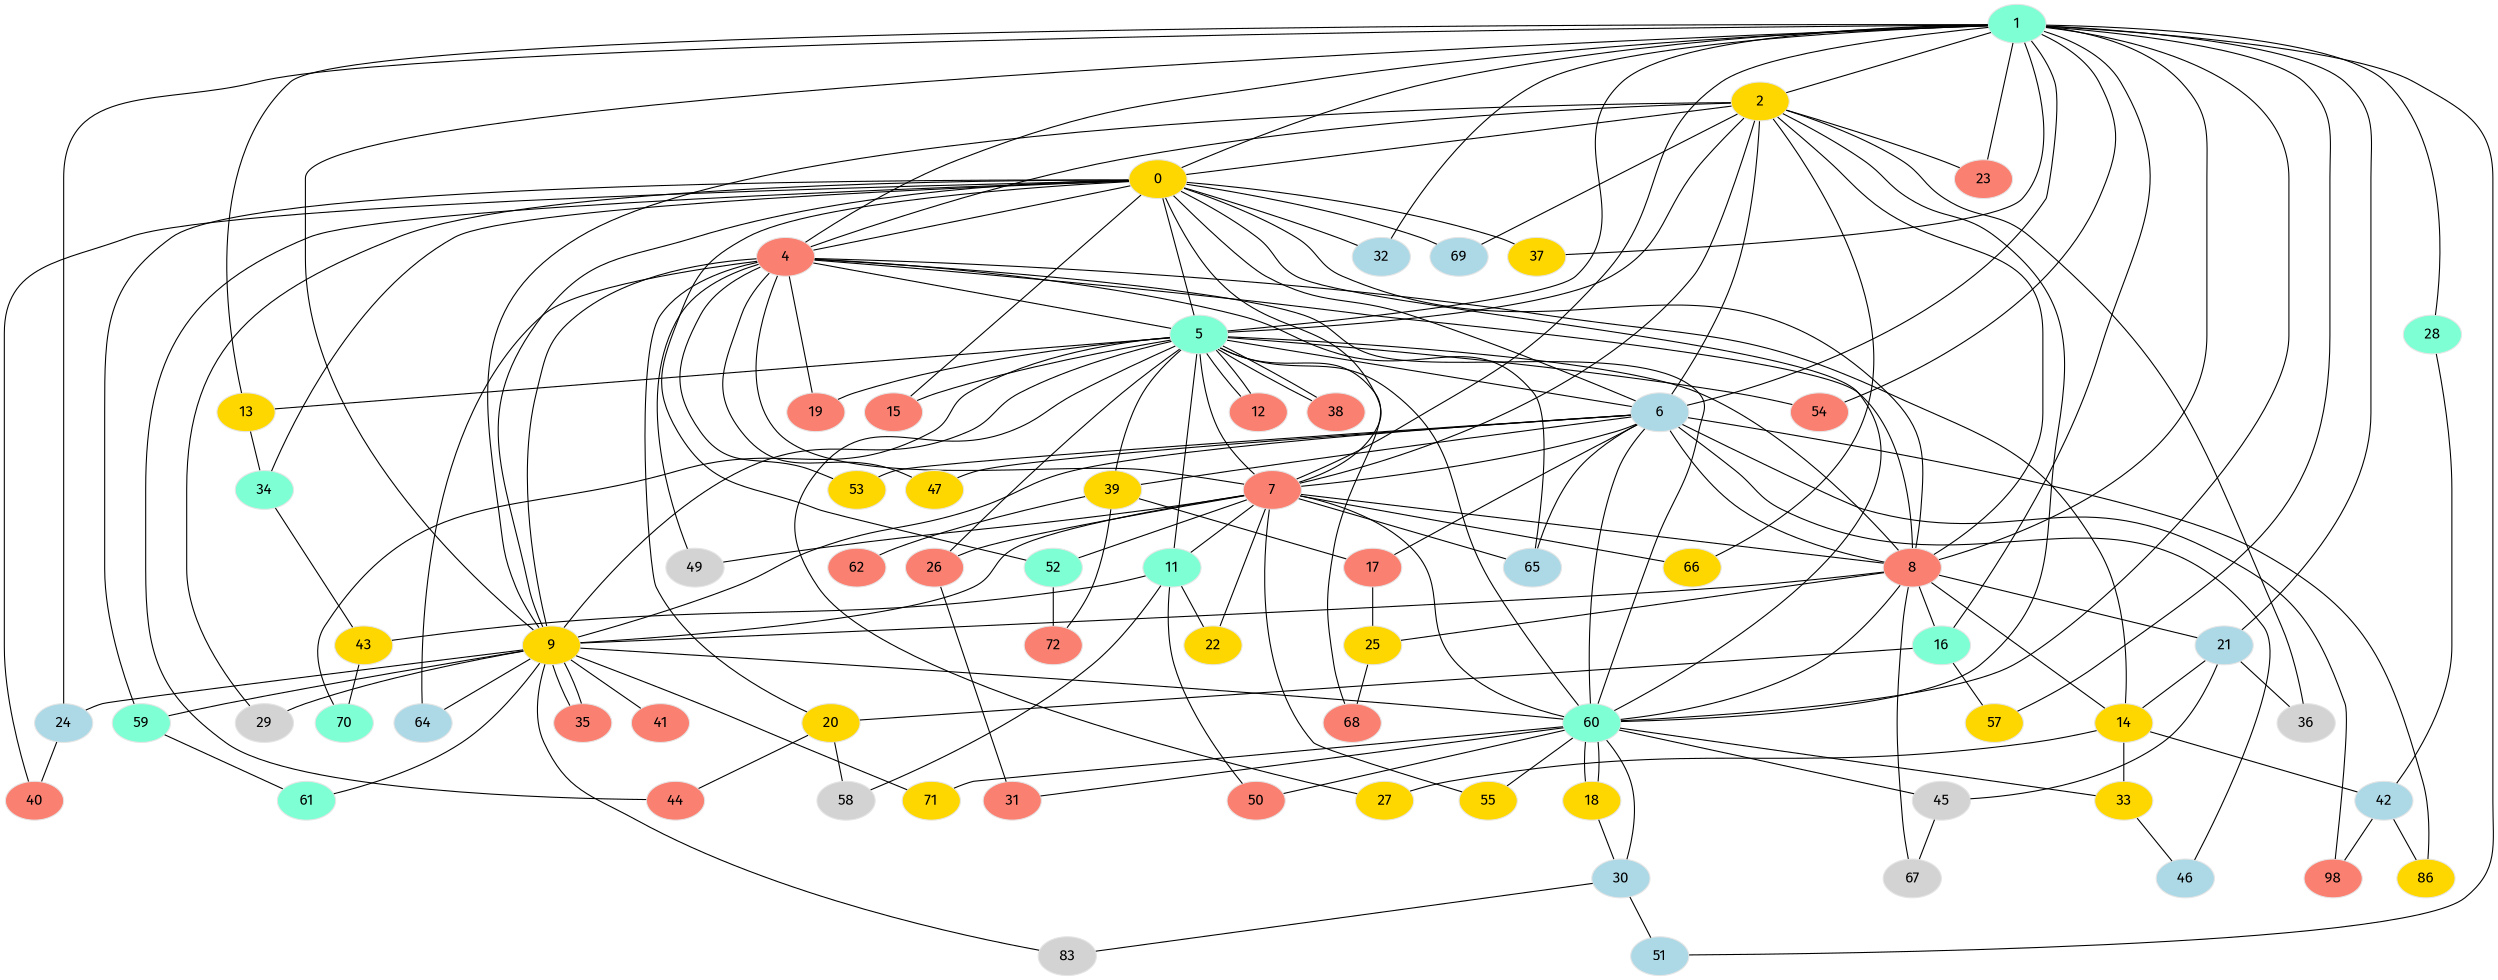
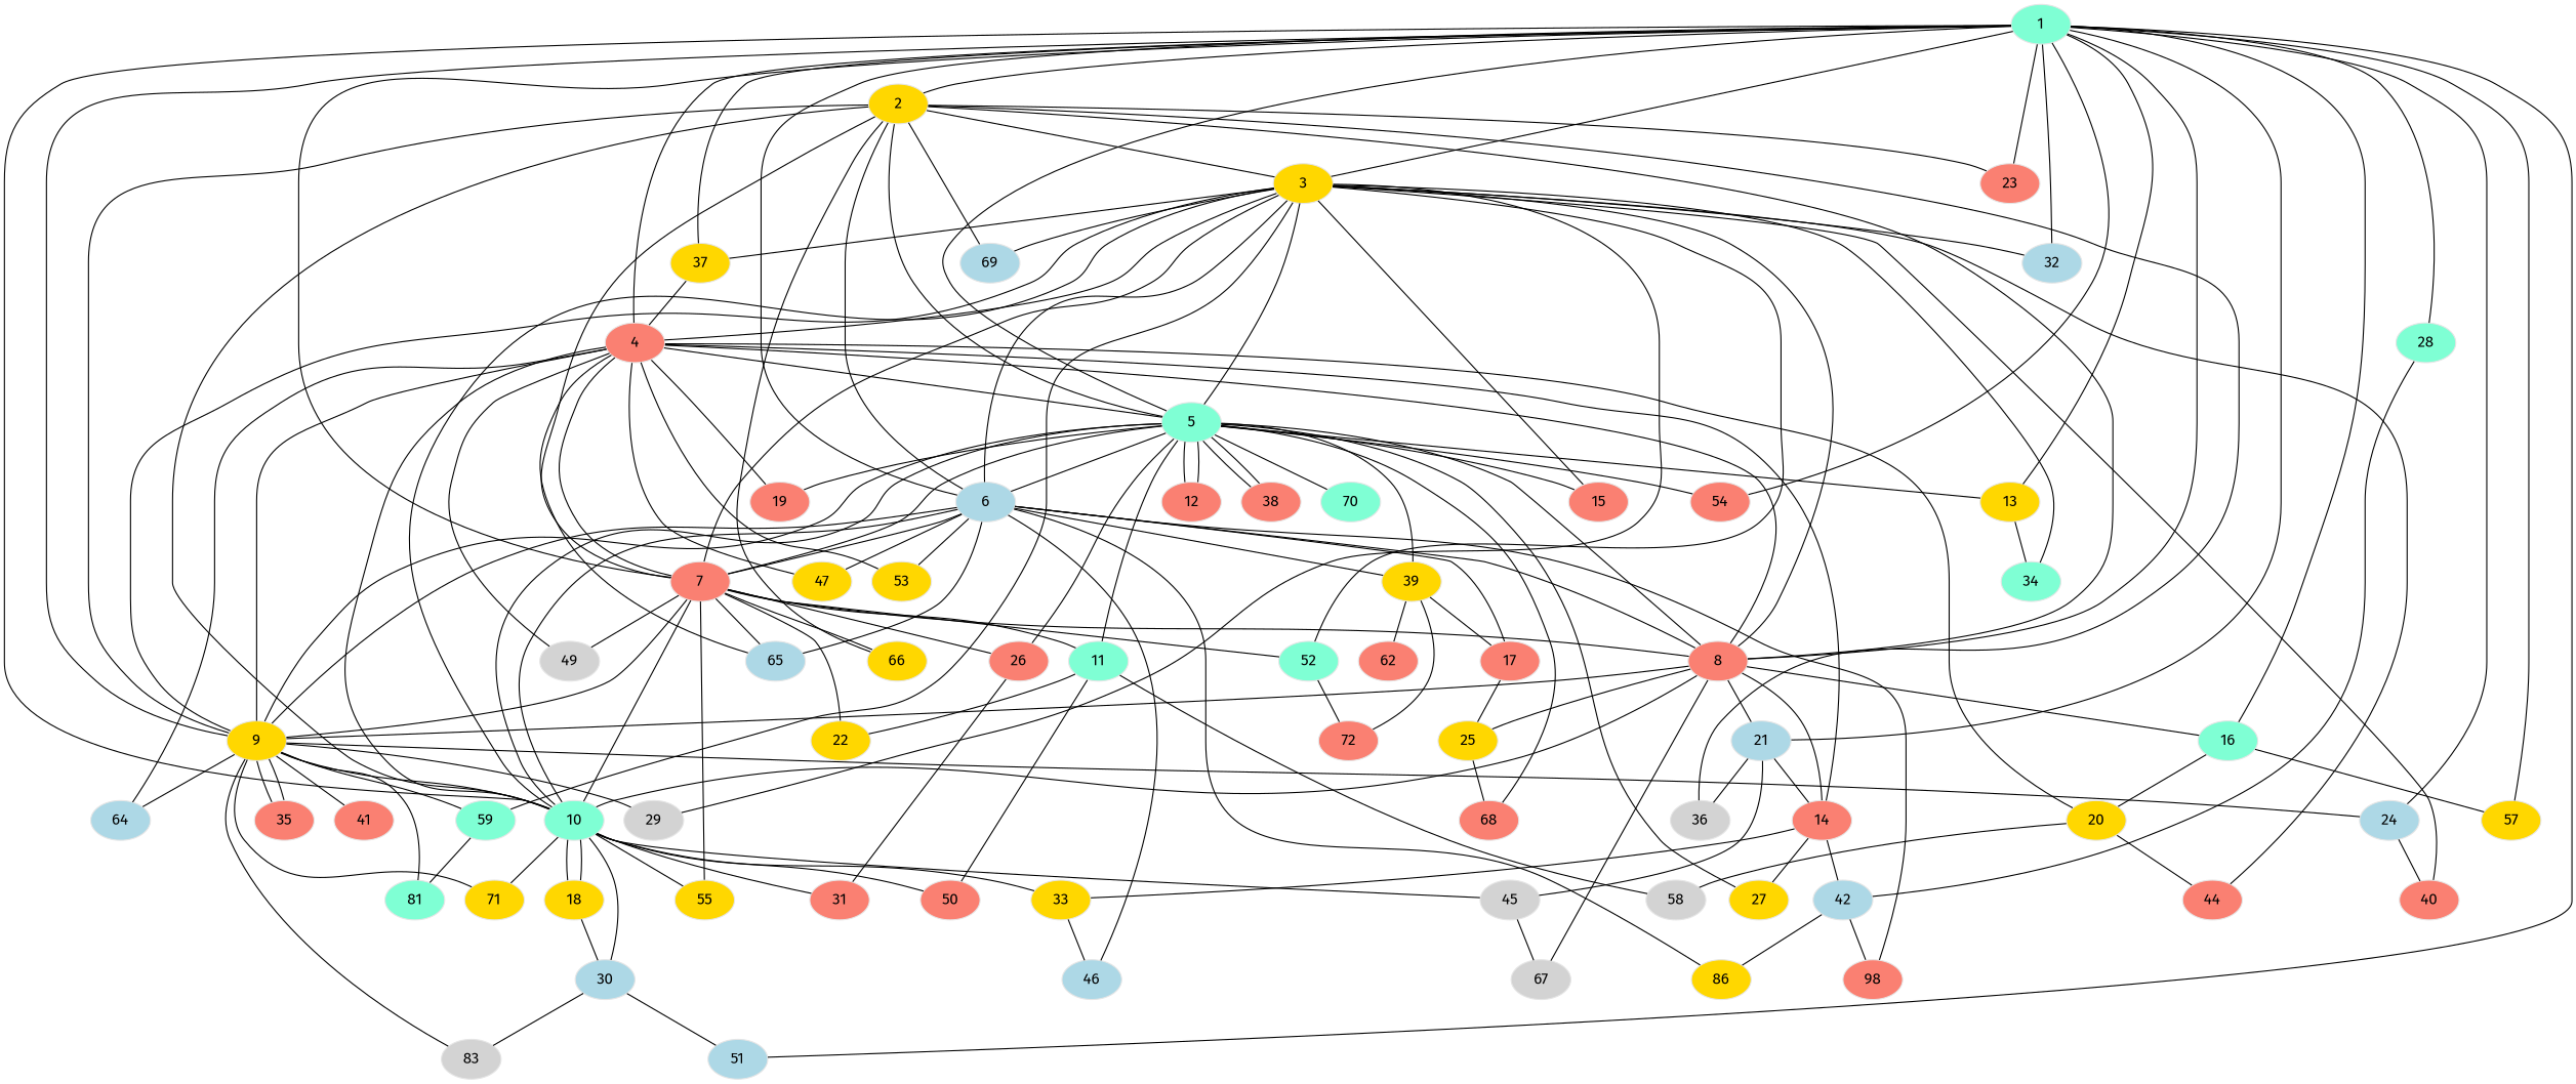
  graph {
    fontname="Fira Sans"
    node [color=gray90 fillcolor=salmon fontname="Fira Sans" style=filled]
    edge [fontname="Fira Sans"]
    1 [fillcolor=aquamarine]
    2 [fillcolor=gold]
-   3 [fillcolor=gold label=0]
+   3 [fillcolor=gold]
    4
    5 [fillcolor=aquamarine]
    6 [fillcolor=lightblue]
    7
    8
    9 [fillcolor=gold]
-   10 [fillcolor=aquamarine label=60]
+   10 [fillcolor=aquamarine]
    13 [fillcolor=gold]
    16 [fillcolor=aquamarine]
    21 [fillcolor=lightblue]
    23
    24 [fillcolor=lightblue]
    28 [fillcolor=aquamarine]
    32 [fillcolor=lightblue]
    37 [fillcolor=gold]
    51 [fillcolor=lightblue]
    54
    57 [fillcolor=gold]
    36 [fillcolor=lightgrey]
    66 [fillcolor=gold]
    69 [fillcolor=lightblue]
    15
    29 [fillcolor=lightgrey]
    34 [fillcolor=aquamarine]
    40
    44
    52 [fillcolor=aquamarine]
    59 [fillcolor=aquamarine]
-   14 [fillcolor=gold]
+   14
    19
    20 [fillcolor=gold]
    47 [fillcolor=gold]
    49 [fillcolor=lightgrey]
    53 [fillcolor=gold]
    64 [fillcolor=lightblue]
    65 [fillcolor=lightblue]
    11 [fillcolor=aquamarine]
    12
    26
    27 [fillcolor=gold]
    38
    39 [fillcolor=gold]
    68
    70 [fillcolor=aquamarine]
    17
    46 [fillcolor=lightblue]
    n50 [label=98]
    n51 [fillcolor=gold label=86]
    22 [fillcolor=gold]
    55 [fillcolor=gold]
    25 [fillcolor=gold]
    67 [fillcolor=lightgrey]
    35
    41
-   61 [fillcolor=aquamarine]
+   61 [fillcolor=aquamarine label=81]
    n59 [fillcolor=lightgrey label=83]
    71 [fillcolor=gold]
    18 [fillcolor=gold]
    30 [fillcolor=lightblue]
    31
    33 [fillcolor=gold]
    45 [fillcolor=lightgrey]
    50
    42 [fillcolor=lightblue]
-   43 [fillcolor=gold]
    72
    58 [fillcolor=lightgrey]
    62
    1 -- 2
    1 -- 3
    1 -- 4
    1 -- 5
    1 -- 6
    1 -- 7
    1 -- 8
    1 -- 9
    1 -- 10
    1 -- 13
    1 -- 16
    1 -- 21
    1 -- 23
    1 -- 24
    1 -- 28
    1 -- 32
    1 -- 37
    1 -- 51
    1 -- 54
    1 -- 57
    2 -- 3
-   2 -- 4
+   37 -- 4
    2 -- 5
    2 -- 6
    2 -- 7
    2 -- 8
    2 -- 9
    2 -- 10
    2 -- 23
    2 -- 36
    2 -- 66
    2 -- 69
    3 -- 4
    3 -- 5
    3 -- 6
    3 -- 7
    3 -- 8
    3 -- 9
    3 -- 10
    3 -- 32
    3 -- 37
    3 -- 69
    3 -- 15
    3 -- 29
    3 -- 34
    3 -- 40
    3 -- 44
    3 -- 52
    3 -- 59
    4 -- 5
    4 -- 7
    4 -- 8
    4 -- 9
    4 -- 10
    4 -- 14
    4 -- 19
    4 -- 20
    4 -- 47
    4 -- 49
    4 -- 53
    4 -- 64
    4 -- 65
    5 -- 6
    5 -- 7
    5 -- 8
    5 -- 9
    5 -- 10
    5 -- 13
    5 -- 54
    5 -- 15
    5 -- 19
    5 -- 11
    5 -- 12
    5 -- 12
    5 -- 26
    5 -- 27
    5 -- 38
    5 -- 38
    5 -- 39
    5 -- 68
    5 -- 70
    6 -- 7
    6 -- 8
    6 -- 9
    6 -- 10
    6 -- 47
    6 -- 53
    6 -- 39
    6 -- 17
    6 -- 46
    6 -- n50
    6 -- n51
    7 -- 8
    7 -- 9
    7 -- 10
    7 -- 66
    7 -- 52
    7 -- 49
    7 -- 65
    7 -- 11
    7 -- 26
    7 -- 22
    7 -- 55
    8 -- 9
    8 -- 10
    8 -- 16
    8 -- 21
    8 -- 14
    8 -- 25
    8 -- 67
    9 -- 10
    9 -- 24
    9 -- 29
    9 -- 59
    9 -- 64
    9 -- 35
    9 -- 35
    9 -- 41
    9 -- 61
    9 -- n59
    9 -- 71
    10 -- 55
    10 -- 71
    10 -- 18
    10 -- 18
    10 -- 30
    10 -- 31
    10 -- 33
    10 -- 45
    10 -- 50
    13 -- 34
    16 -- 57
    16 -- 20
    21 -- 36
    21 -- 14
    21 -- 45
    24 -- 40
    28 -- 42
-   34 -- 43
    52 -- 72
    59 -- 61
    14 -- 27
    14 -- 33
    14 -- 42
    20 -- 44
    20 -- 58
    65 -- 6
    11 -- 22
    11 -- 50
-   11 -- 43
    11 -- 58
    26 -- 31
    39 -- 17
    39 -- 72
    39 -- 62
    17 -- 25
    25 -- 68
    18 -- 30
    30 -- 51
    30 -- n59
    33 -- 46
    45 -- 67
    42 -- n50
    42 -- n51
-   43 -- 70
  }
